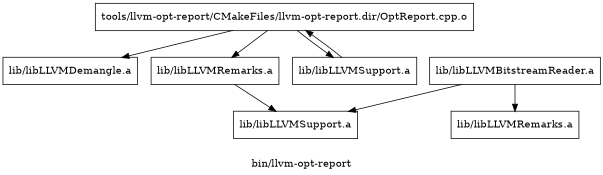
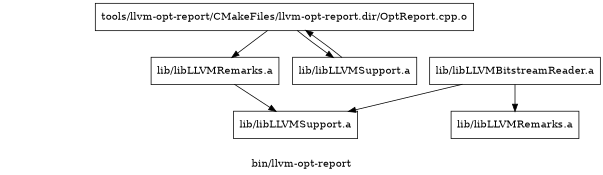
  digraph {
    label="bin/llvm-opt-report"
    node [shape=record]
    n1 [label="{tools/llvm-opt-report/CMakeFiles/llvm-opt-report.dir/OptReport.cpp.o}"]
-   n2 [label="{lib/libLLVMDemangle.a}"]
    n3 [label="{lib/libLLVMRemarks.a}"]
    n4 [label="{lib/libLLVMSupport.a}"]
    n5 [label="{lib/libLLVMSupport.a}"]
    n6 [label="{lib/libLLVMBitstreamReader.a}"]
    n7 [label="{lib/libLLVMRemarks.a}"]
-   n1 -> n2
    n1 -> n3
    n1 -> n4
    n3 -> n5
    n4 -> n1
    n6 -> n5
    n6 -> n7
  }
